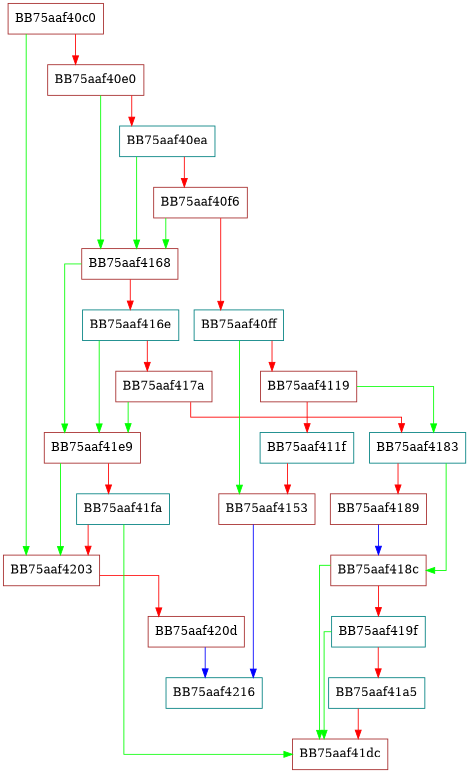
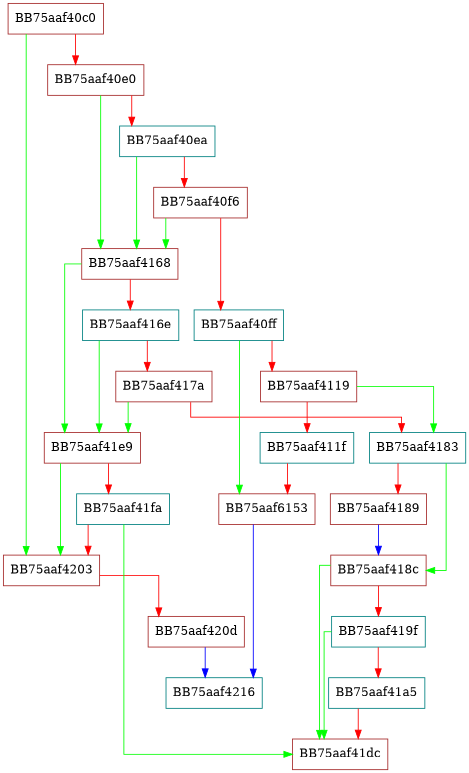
  digraph {
    splines=ortho
    node [color=brown shape=box]
    edge [color=red]
    BB75aaf40c0
    BB75aaf4203
    BB75aaf40e0
    BB75aaf420d
    BB75aaf4168
    BB75aaf40ea [color=teal]
    BB75aaf4216 [color=teal]
    BB75aaf41e9
    BB75aaf416e [color=teal]
    BB75aaf40f6
    BB75aaf41fa [color=teal]
    BB75aaf417a
    BB75aaf40ff [color=teal]
-   BB75aaf4153
+   BB75aaf4153 [label=BB75aaf6153]
    BB75aaf4119
    BB75aaf411f [color=teal]
    BB75aaf4183 [color=teal]
    BB75aaf41dc
    BB75aaf418c
    BB75aaf4189
    BB75aaf419f [color=teal]
    BB75aaf41a5 [color=teal]
    BB75aaf40c0 -> BB75aaf4203 [color=green]
    BB75aaf40c0 -> BB75aaf40e0
    BB75aaf4203 -> BB75aaf420d
    BB75aaf40e0 -> BB75aaf4168 [color=green]
    BB75aaf40e0 -> BB75aaf40ea
    BB75aaf420d -> BB75aaf4216 [color=blue]
    BB75aaf4168 -> BB75aaf41e9 [color=green]
    BB75aaf4168 -> BB75aaf416e
    BB75aaf40ea -> BB75aaf4168 [color=green]
    BB75aaf40ea -> BB75aaf40f6
    BB75aaf41e9 -> BB75aaf4203 [color=green]
    BB75aaf41e9 -> BB75aaf41fa
    BB75aaf416e -> BB75aaf41e9 [color=green]
    BB75aaf416e -> BB75aaf417a
    BB75aaf40f6 -> BB75aaf4168 [color=green]
    BB75aaf40f6 -> BB75aaf40ff
    BB75aaf41fa -> BB75aaf4203
    BB75aaf41fa -> BB75aaf41dc [color=green]
    BB75aaf417a -> BB75aaf41e9 [color=green]
    BB75aaf417a -> BB75aaf4183
    BB75aaf40ff -> BB75aaf4153 [color=green]
    BB75aaf40ff -> BB75aaf4119
    BB75aaf4153 -> BB75aaf4216 [color=blue]
    BB75aaf4119 -> BB75aaf411f
    BB75aaf4119 -> BB75aaf4183 [color=green]
    BB75aaf411f -> BB75aaf4153
    BB75aaf4183 -> BB75aaf418c [color=green]
    BB75aaf4183 -> BB75aaf4189
    BB75aaf418c -> BB75aaf41dc [color=green]
    BB75aaf418c -> BB75aaf419f
    BB75aaf4189 -> BB75aaf418c [color=blue]
    BB75aaf419f -> BB75aaf41dc [color=green]
    BB75aaf419f -> BB75aaf41a5
    BB75aaf41a5 -> BB75aaf41dc
  }
